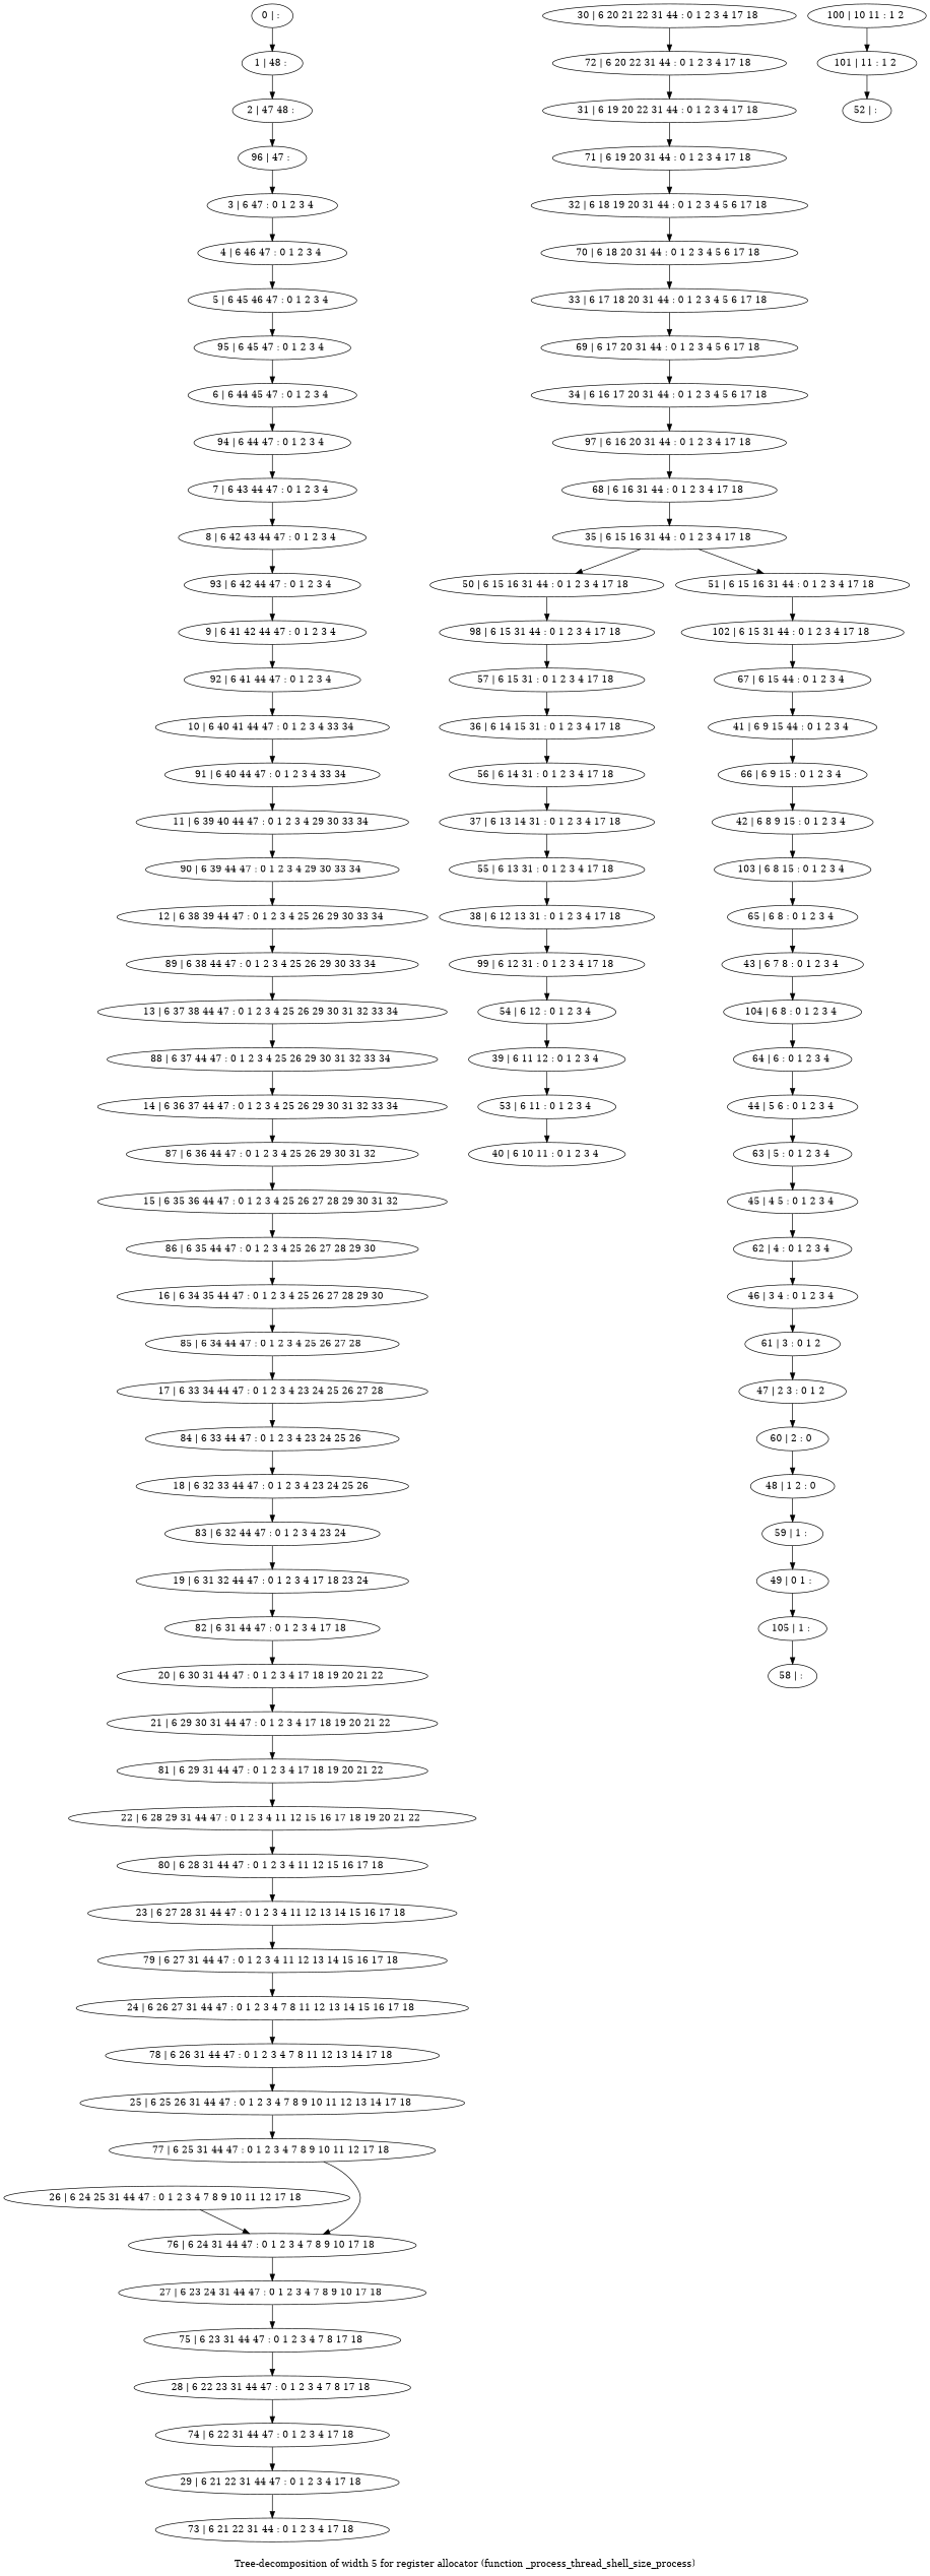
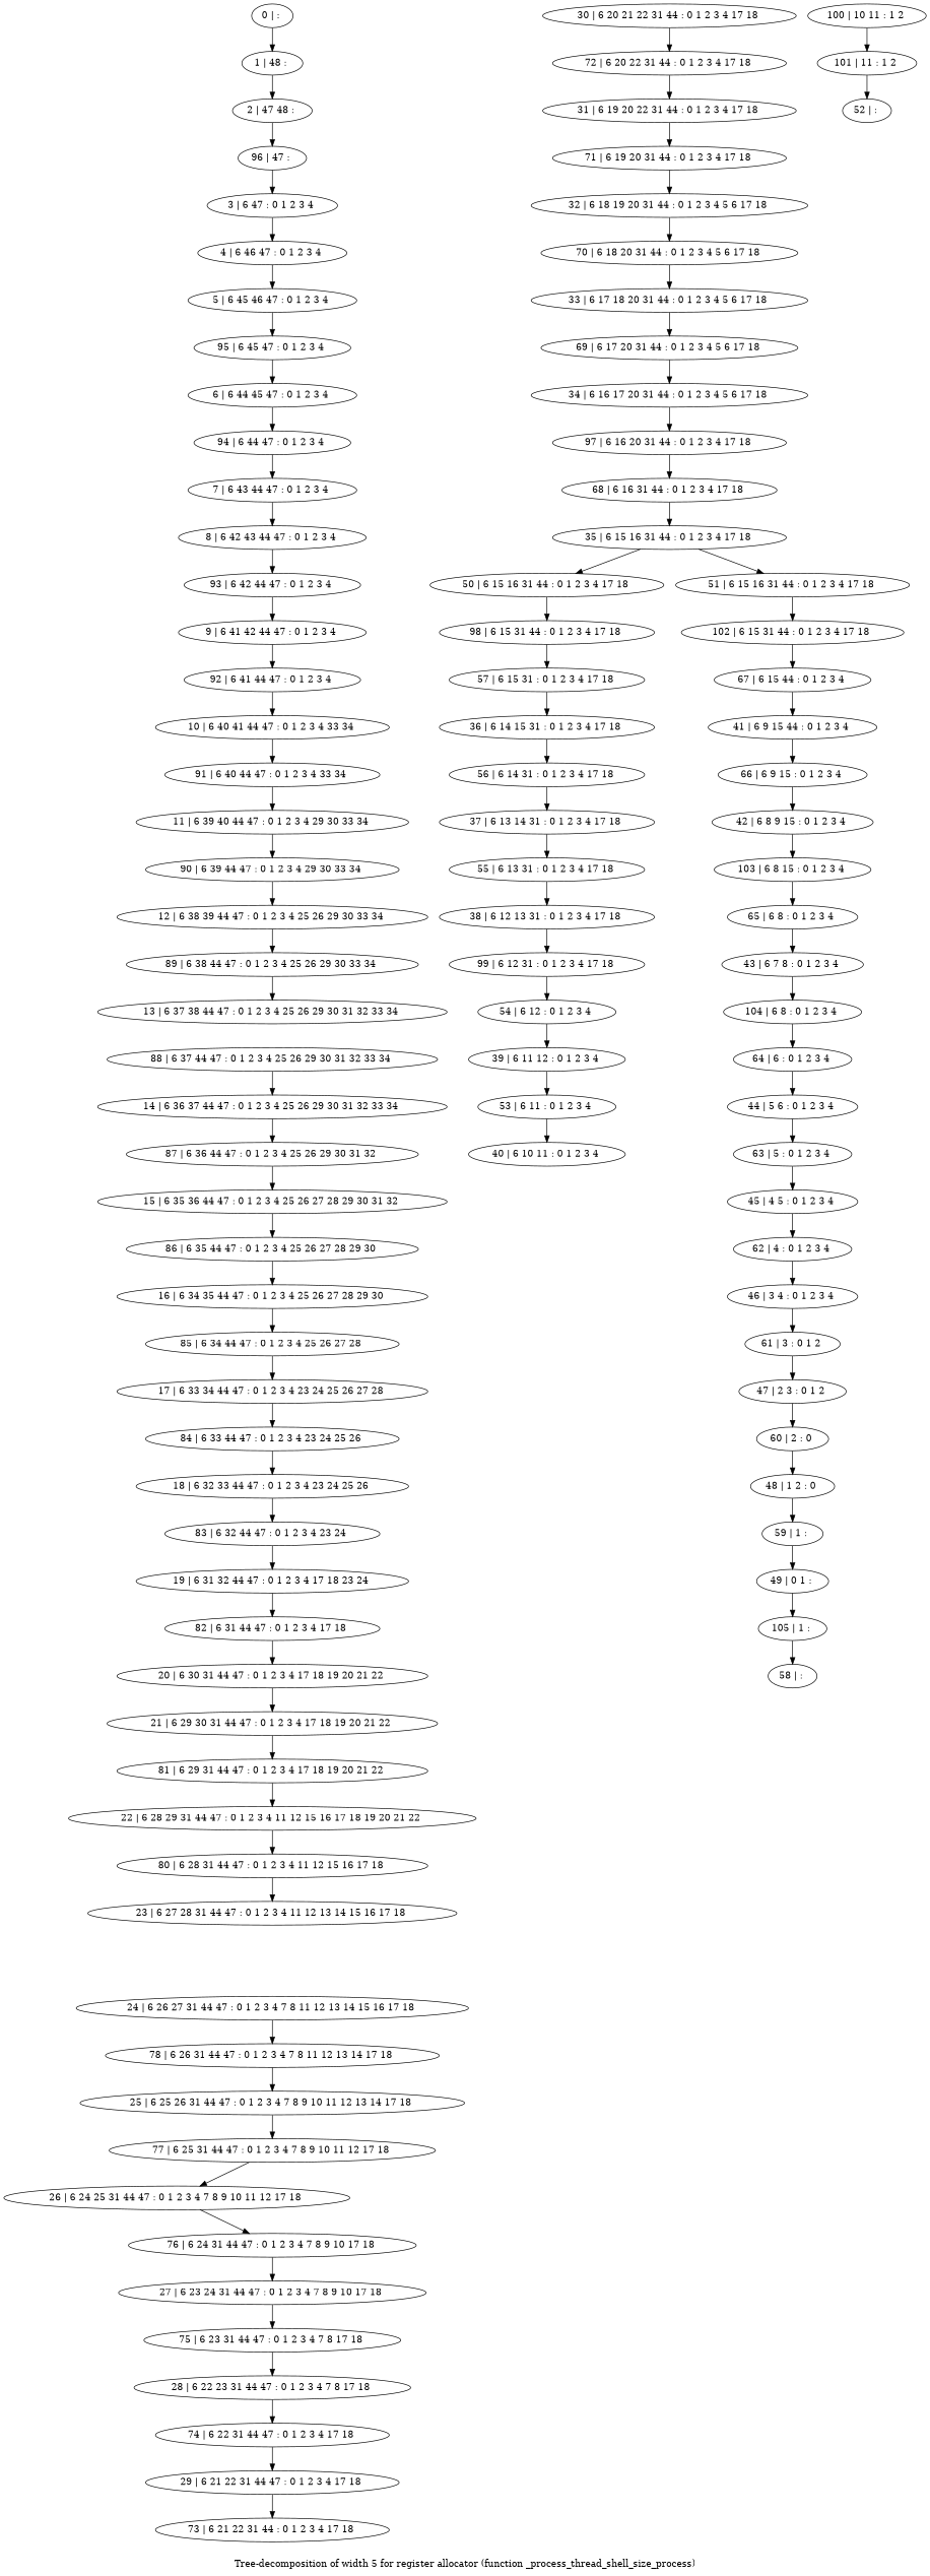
  digraph {
    label="Tree-decomposition of width 5 for register allocator (function _process_thread_shell_size_process)"
    n1 [label="0 | : "]
    n2 [label="1 | 48 : "]
    n3 [label="2 | 47 48 : "]
    n4 [label="96 | 47 : "]
    n5 [label="3 | 6 47 : 0 1 2 3 4 "]
    n6 [label="4 | 6 46 47 : 0 1 2 3 4 "]
    n7 [label="5 | 6 45 46 47 : 0 1 2 3 4 "]
    n8 [label="95 | 6 45 47 : 0 1 2 3 4 "]
    n9 [label="6 | 6 44 45 47 : 0 1 2 3 4 "]
    n10 [label="94 | 6 44 47 : 0 1 2 3 4 "]
    n11 [label="7 | 6 43 44 47 : 0 1 2 3 4 "]
    n12 [label="8 | 6 42 43 44 47 : 0 1 2 3 4 "]
    n13 [label="93 | 6 42 44 47 : 0 1 2 3 4 "]
    n14 [label="9 | 6 41 42 44 47 : 0 1 2 3 4 "]
    n15 [label="92 | 6 41 44 47 : 0 1 2 3 4 "]
    n16 [label="10 | 6 40 41 44 47 : 0 1 2 3 4 33 34 "]
    n17 [label="91 | 6 40 44 47 : 0 1 2 3 4 33 34 "]
    n18 [label="11 | 6 39 40 44 47 : 0 1 2 3 4 29 30 33 34 "]
    n19 [label="90 | 6 39 44 47 : 0 1 2 3 4 29 30 33 34 "]
    n20 [label="12 | 6 38 39 44 47 : 0 1 2 3 4 25 26 29 30 33 34 "]
    n21 [label="89 | 6 38 44 47 : 0 1 2 3 4 25 26 29 30 33 34 "]
    n22 [label="13 | 6 37 38 44 47 : 0 1 2 3 4 25 26 29 30 31 32 33 34 "]
    n23 [label="88 | 6 37 44 47 : 0 1 2 3 4 25 26 29 30 31 32 33 34 "]
    n24 [label="14 | 6 36 37 44 47 : 0 1 2 3 4 25 26 29 30 31 32 33 34 "]
    n25 [label="87 | 6 36 44 47 : 0 1 2 3 4 25 26 29 30 31 32 "]
    n26 [label="15 | 6 35 36 44 47 : 0 1 2 3 4 25 26 27 28 29 30 31 32 "]
    n27 [label="86 | 6 35 44 47 : 0 1 2 3 4 25 26 27 28 29 30 "]
    n28 [label="16 | 6 34 35 44 47 : 0 1 2 3 4 25 26 27 28 29 30 "]
    n29 [label="85 | 6 34 44 47 : 0 1 2 3 4 25 26 27 28 "]
    n30 [label="17 | 6 33 34 44 47 : 0 1 2 3 4 23 24 25 26 27 28 "]
    n31 [label="84 | 6 33 44 47 : 0 1 2 3 4 23 24 25 26 "]
    n32 [label="18 | 6 32 33 44 47 : 0 1 2 3 4 23 24 25 26 "]
    n33 [label="83 | 6 32 44 47 : 0 1 2 3 4 23 24 "]
    n34 [label="19 | 6 31 32 44 47 : 0 1 2 3 4 17 18 23 24 "]
    n35 [label="82 | 6 31 44 47 : 0 1 2 3 4 17 18 "]
    n36 [label="20 | 6 30 31 44 47 : 0 1 2 3 4 17 18 19 20 21 22 "]
    n37 [label="21 | 6 29 30 31 44 47 : 0 1 2 3 4 17 18 19 20 21 22 "]
    n38 [label="81 | 6 29 31 44 47 : 0 1 2 3 4 17 18 19 20 21 22 "]
    n39 [label="22 | 6 28 29 31 44 47 : 0 1 2 3 4 11 12 15 16 17 18 19 20 21 22 "]
    n40 [label="80 | 6 28 31 44 47 : 0 1 2 3 4 11 12 15 16 17 18 "]
    n41 [label="23 | 6 27 28 31 44 47 : 0 1 2 3 4 11 12 13 14 15 16 17 18 "]
-   n42 [label="79 | 6 27 31 44 47 : 0 1 2 3 4 11 12 13 14 15 16 17 18 "]
    n43 [label="24 | 6 26 27 31 44 47 : 0 1 2 3 4 7 8 11 12 13 14 15 16 17 18 "]
    n44 [label="78 | 6 26 31 44 47 : 0 1 2 3 4 7 8 11 12 13 14 17 18 "]
    n45 [label="25 | 6 25 26 31 44 47 : 0 1 2 3 4 7 8 9 10 11 12 13 14 17 18 "]
    n46 [label="77 | 6 25 31 44 47 : 0 1 2 3 4 7 8 9 10 11 12 17 18 "]
    n47 [label="26 | 6 24 25 31 44 47 : 0 1 2 3 4 7 8 9 10 11 12 17 18 "]
    n48 [label="76 | 6 24 31 44 47 : 0 1 2 3 4 7 8 9 10 17 18 "]
    n49 [label="27 | 6 23 24 31 44 47 : 0 1 2 3 4 7 8 9 10 17 18 "]
    n50 [label="75 | 6 23 31 44 47 : 0 1 2 3 4 7 8 17 18 "]
    n51 [label="28 | 6 22 23 31 44 47 : 0 1 2 3 4 7 8 17 18 "]
    n52 [label="74 | 6 22 31 44 47 : 0 1 2 3 4 17 18 "]
    n53 [label="29 | 6 21 22 31 44 47 : 0 1 2 3 4 17 18 "]
    n54 [label="73 | 6 21 22 31 44 : 0 1 2 3 4 17 18 "]
    n55 [label="30 | 6 20 21 22 31 44 : 0 1 2 3 4 17 18 "]
    n56 [label="72 | 6 20 22 31 44 : 0 1 2 3 4 17 18 "]
    n57 [label="31 | 6 19 20 22 31 44 : 0 1 2 3 4 17 18 "]
    n58 [label="71 | 6 19 20 31 44 : 0 1 2 3 4 17 18 "]
    n59 [label="32 | 6 18 19 20 31 44 : 0 1 2 3 4 5 6 17 18 "]
    n60 [label="70 | 6 18 20 31 44 : 0 1 2 3 4 5 6 17 18 "]
    n61 [label="33 | 6 17 18 20 31 44 : 0 1 2 3 4 5 6 17 18 "]
    n62 [label="69 | 6 17 20 31 44 : 0 1 2 3 4 5 6 17 18 "]
    n63 [label="34 | 6 16 17 20 31 44 : 0 1 2 3 4 5 6 17 18 "]
    n64 [label="97 | 6 16 20 31 44 : 0 1 2 3 4 17 18 "]
    n65 [label="68 | 6 16 31 44 : 0 1 2 3 4 17 18 "]
    n66 [label="35 | 6 15 16 31 44 : 0 1 2 3 4 17 18 "]
    n67 [label="50 | 6 15 16 31 44 : 0 1 2 3 4 17 18 "]
    n68 [label="51 | 6 15 16 31 44 : 0 1 2 3 4 17 18 "]
    n69 [label="98 | 6 15 31 44 : 0 1 2 3 4 17 18 "]
    n70 [label="102 | 6 15 31 44 : 0 1 2 3 4 17 18 "]
    n71 [label="36 | 6 14 15 31 : 0 1 2 3 4 17 18 "]
    n72 [label="56 | 6 14 31 : 0 1 2 3 4 17 18 "]
    n73 [label="37 | 6 13 14 31 : 0 1 2 3 4 17 18 "]
    n74 [label="55 | 6 13 31 : 0 1 2 3 4 17 18 "]
    n75 [label="38 | 6 12 13 31 : 0 1 2 3 4 17 18 "]
    n76 [label="99 | 6 12 31 : 0 1 2 3 4 17 18 "]
    n77 [label="54 | 6 12 : 0 1 2 3 4 "]
    n78 [label="39 | 6 11 12 : 0 1 2 3 4 "]
    n79 [label="53 | 6 11 : 0 1 2 3 4 "]
    n80 [label="40 | 6 10 11 : 0 1 2 3 4 "]
    n81 [label="100 | 10 11 : 1 2 "]
    n82 [label="101 | 11 : 1 2 "]
    n83 [label="41 | 6 9 15 44 : 0 1 2 3 4 "]
    n84 [label="66 | 6 9 15 : 0 1 2 3 4 "]
    n85 [label="42 | 6 8 9 15 : 0 1 2 3 4 "]
    n86 [label="103 | 6 8 15 : 0 1 2 3 4 "]
    n87 [label="65 | 6 8 : 0 1 2 3 4 "]
    n88 [label="43 | 6 7 8 : 0 1 2 3 4 "]
    n89 [label="104 | 6 8 : 0 1 2 3 4 "]
    n90 [label="64 | 6 : 0 1 2 3 4 "]
    n91 [label="44 | 5 6 : 0 1 2 3 4 "]
    n92 [label="63 | 5 : 0 1 2 3 4 "]
    n93 [label="45 | 4 5 : 0 1 2 3 4 "]
    n94 [label="62 | 4 : 0 1 2 3 4 "]
    n95 [label="46 | 3 4 : 0 1 2 3 4 "]
    n96 [label="61 | 3 : 0 1 2 "]
    n97 [label="47 | 2 3 : 0 1 2 "]
    n98 [label="60 | 2 : 0 "]
    n99 [label="48 | 1 2 : 0 "]
    n100 [label="59 | 1 : "]
    n101 [label="49 | 0 1 : "]
    n102 [label="105 | 1 : "]
    n103 [label="58 | : "]
    n104 [label="57 | 6 15 31 : 0 1 2 3 4 17 18 "]
    n105 [label="67 | 6 15 44 : 0 1 2 3 4 "]
    n106 [label="52 | : "]
    n1 -> n2
    n2 -> n3
    n3 -> n4
    n4 -> n5
    n5 -> n6
    n6 -> n7
    n7 -> n8
    n8 -> n9
    n9 -> n10
    n10 -> n11
    n11 -> n12
    n12 -> n13
    n13 -> n14
    n14 -> n15
    n15 -> n16
    n16 -> n17
    n17 -> n18
    n18 -> n19
    n19 -> n20
    n20 -> n21
    n21 -> n22
-   n22 -> n23
    n23 -> n24
    n24 -> n25
    n25 -> n26
    n26 -> n27
    n27 -> n28
    n28 -> n29
    n29 -> n30
    n30 -> n31
    n31 -> n32
    n32 -> n33
    n33 -> n34
    n34 -> n35
    n35 -> n36
    n36 -> n37
    n37 -> n38
    n38 -> n39
    n39 -> n40
    n40 -> n41
-   n41 -> n42
-   n42 -> n43
    n43 -> n44
    n44 -> n45
    n45 -> n46
-   n46 -> n48
+   n46 -> n47
    n47 -> n48
    n48 -> n49
    n49 -> n50
    n50 -> n51
    n51 -> n52
    n52 -> n53
    n53 -> n54
    n55 -> n56
    n56 -> n57
    n57 -> n58
    n58 -> n59
    n59 -> n60
    n60 -> n61
    n61 -> n62
    n62 -> n63
    n63 -> n64
    n64 -> n65
    n65 -> n66
    n66 -> n67
    n66 -> n68
    n67 -> n69
    n68 -> n70
    n69 -> n104
    n70 -> n105
    n71 -> n72
    n72 -> n73
    n73 -> n74
    n74 -> n75
    n75 -> n76
    n76 -> n77
    n77 -> n78
    n78 -> n79
    n79 -> n80
    n81 -> n82
    n82 -> n106
    n83 -> n84
    n84 -> n85
    n85 -> n86
    n86 -> n87
    n87 -> n88
    n88 -> n89
    n89 -> n90
    n90 -> n91
    n91 -> n92
    n92 -> n93
    n93 -> n94
    n94 -> n95
    n95 -> n96
    n96 -> n97
    n97 -> n98
    n98 -> n99
    n99 -> n100
    n100 -> n101
    n101 -> n102
    n102 -> n103
    n104 -> n71
    n105 -> n83
  }
